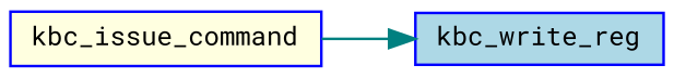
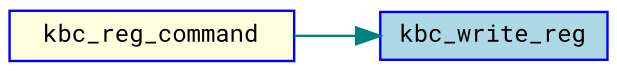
  digraph {
    rankdir=LR
    fontname="Roboto Mono"
    node [color=blue fontname="Roboto Mono" fontsize=10 shape=record style=filled]
-   n1 [fillcolor=lightyellow fontcolor=black height=0.2 label=kbc_issue_command width=0.4]
+   n1 [fillcolor=lightyellow fontcolor=black height=0.2 label=kbc_reg_command width=0.4]
    n2 [fillcolor=lightblue height=0.2 label=kbc_write_reg width=0.4]
    n1 -> n2 [color=teal fontname="Roboto Mono" fontsize=10 labelfontname=Helvetica labelfontsize=10 style=solid]
  }
